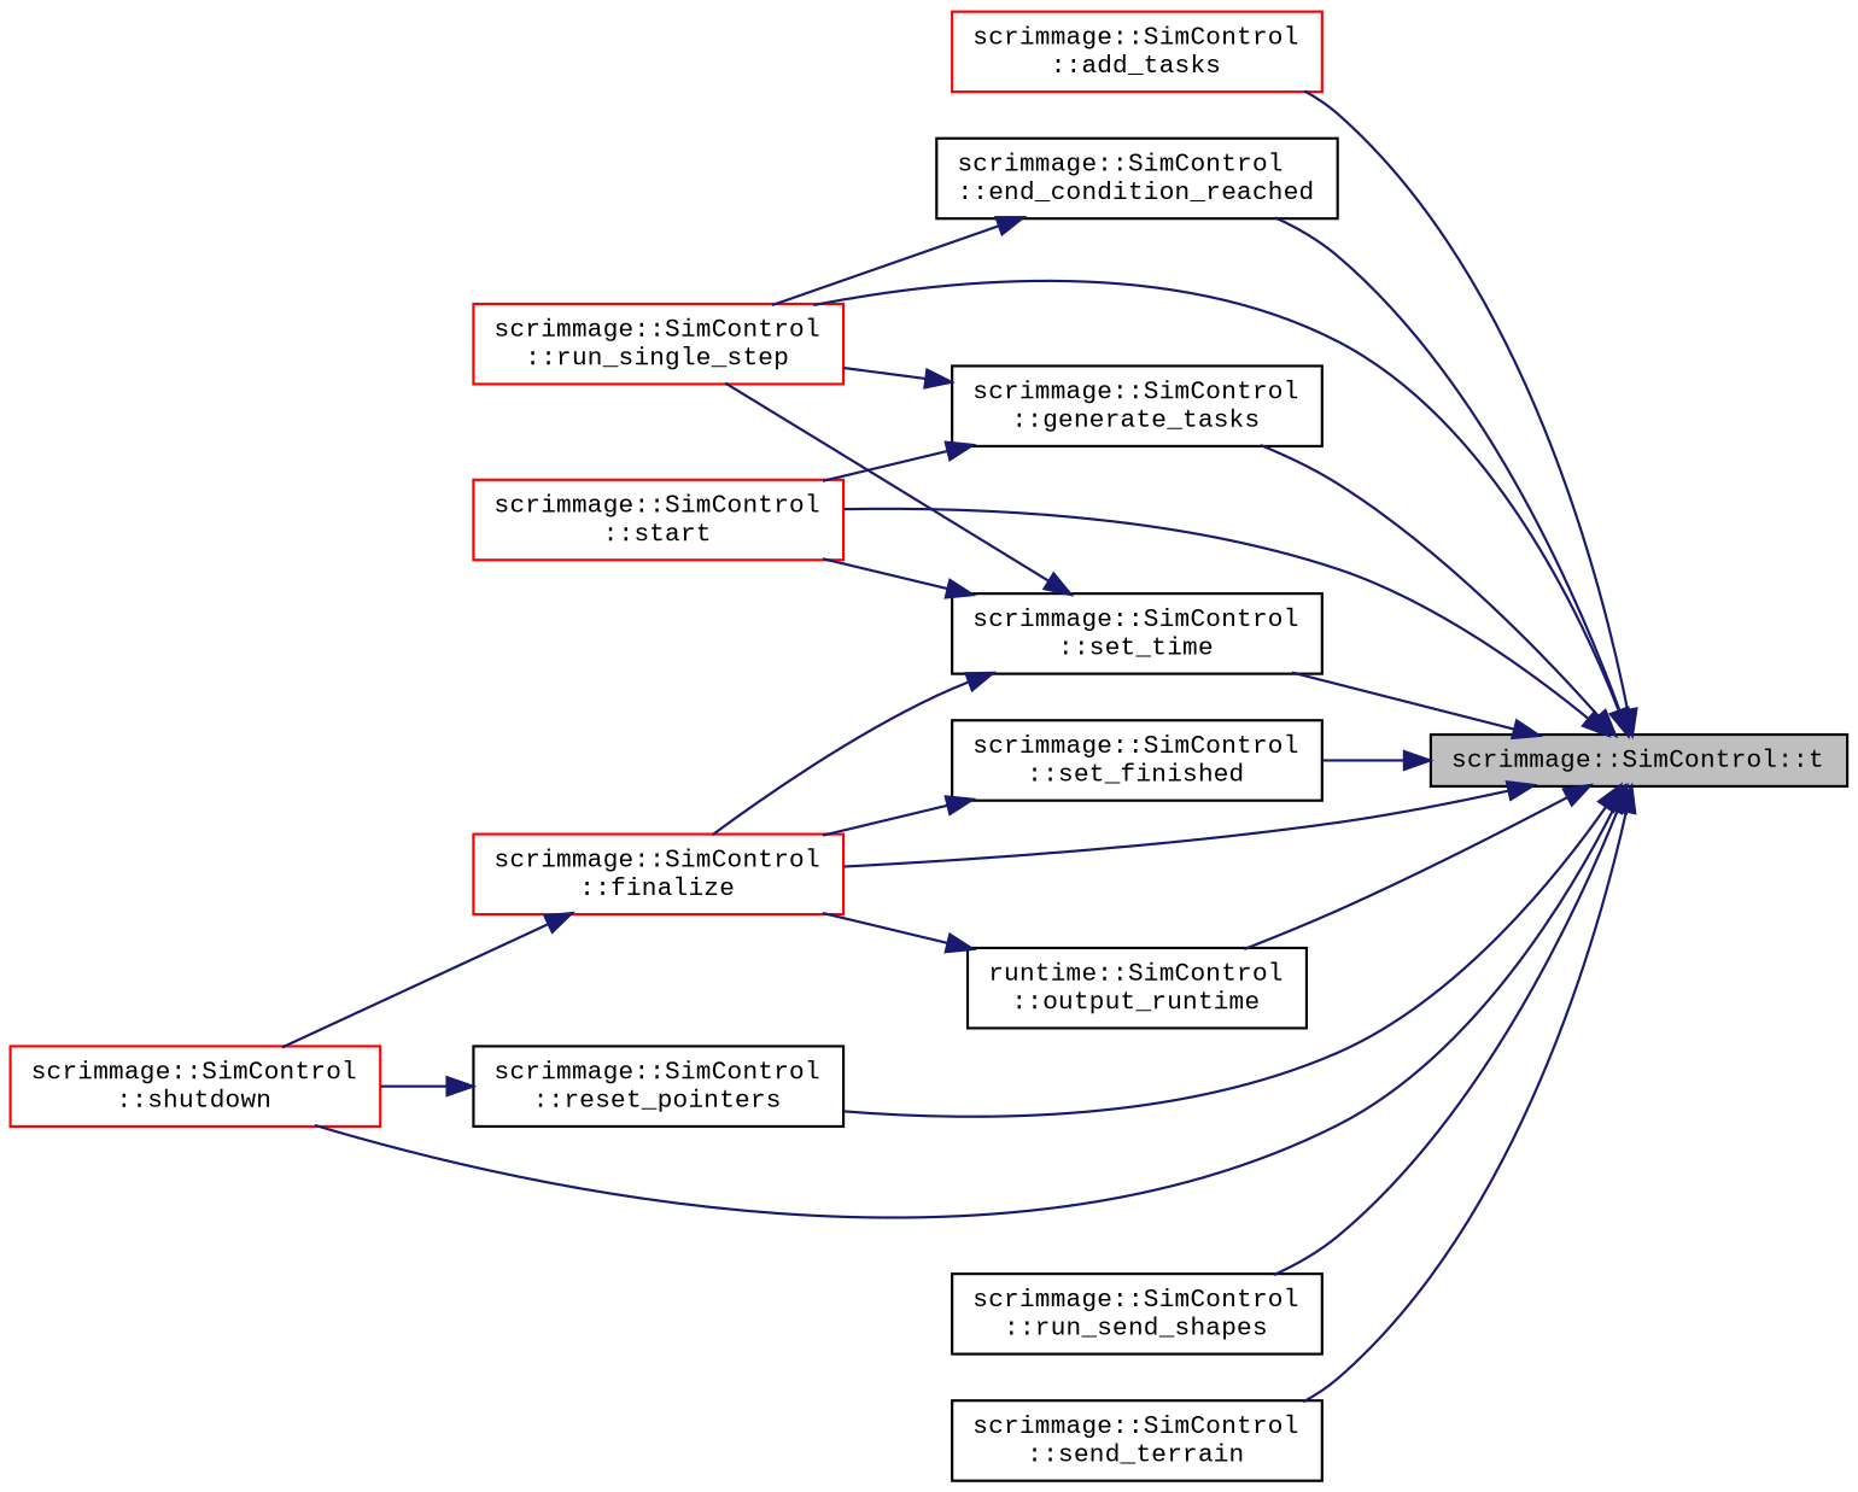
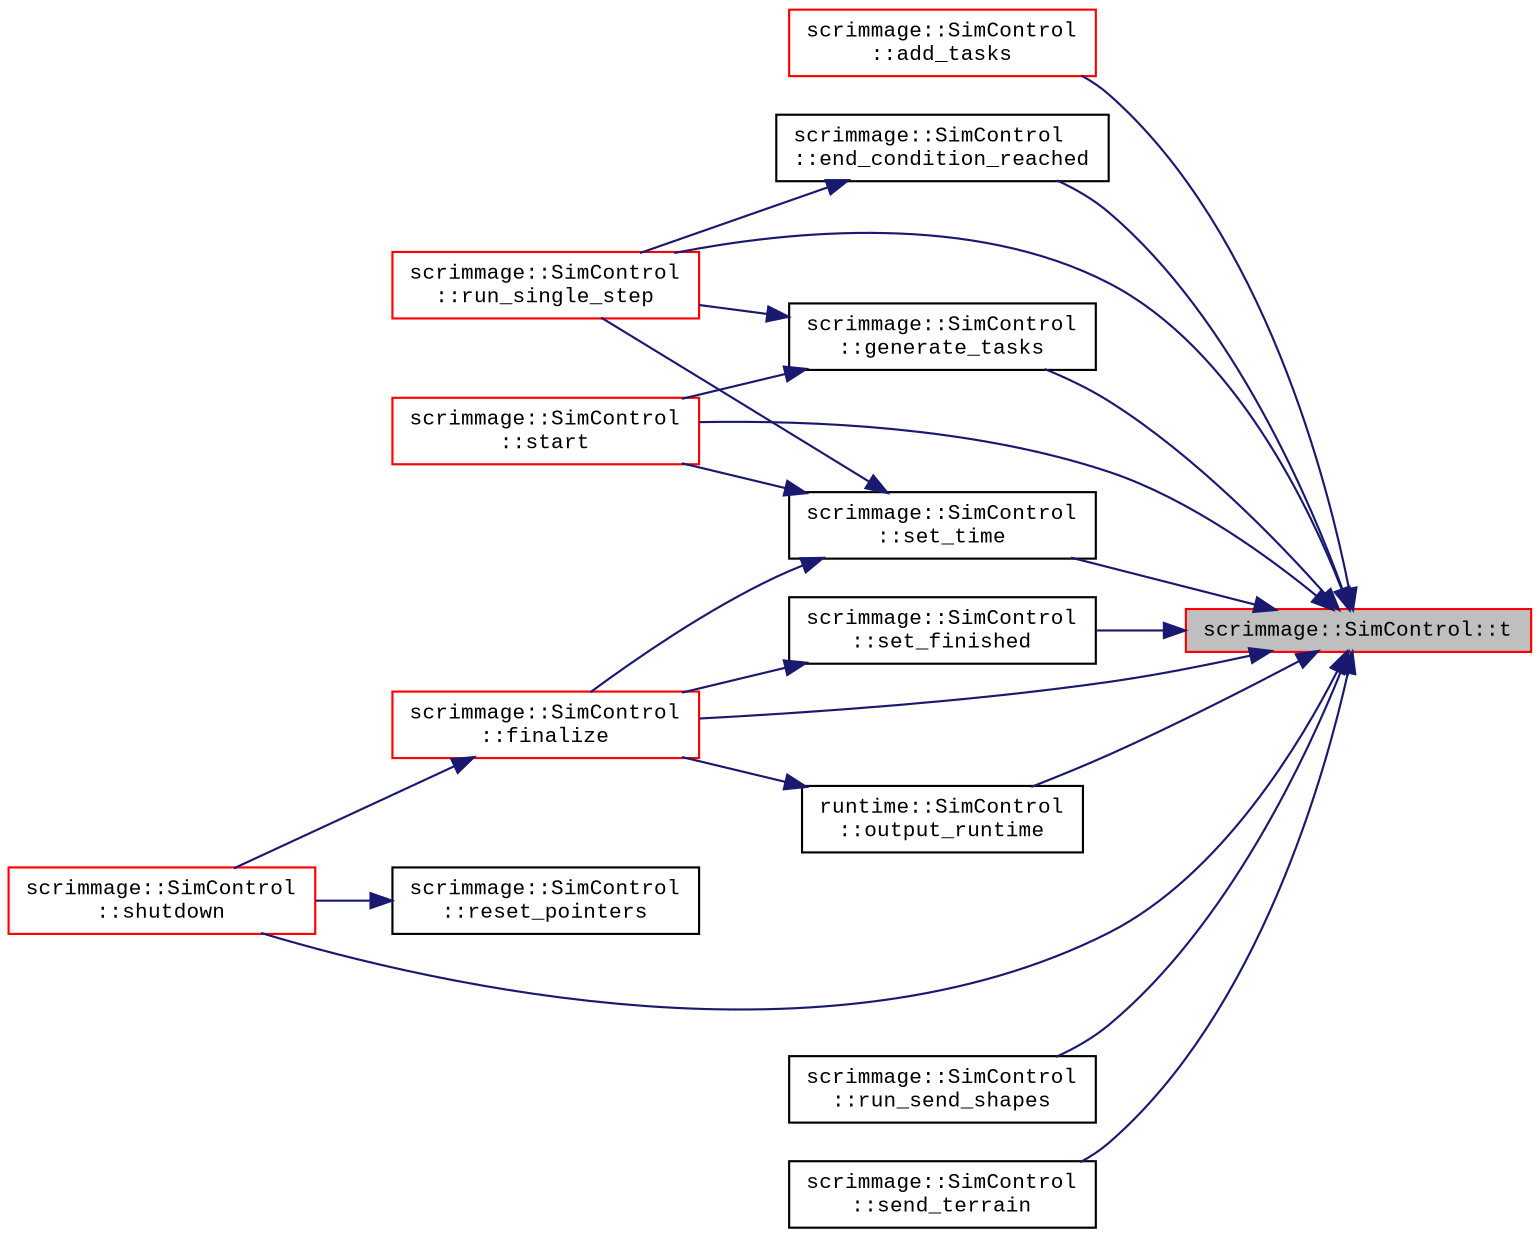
  digraph {
    fontname="Liberation Mono"
    rankdir=RL
    node [color=black fillcolor=white fontname="Liberation Mono" fontsize=10 shape=record style=filled]
    edge [color=midnightblue dir=back fontname="Liberation Mono" fontsize=10 labelfontname=Helvetica labelfontsize=10 style=solid]
-   n1 [fillcolor=grey75 fontcolor=black height=0.2 label="scrimmage::SimControl::t" width=0.4]
+   n1 [color=red fillcolor=grey75 fontcolor=black height=0.2 label="scrimmage::SimControl::t" width=0.4]
    n2 [color=red height=0.2 label="scrimmage::SimControl\l::add_tasks" width=0.4]
    n3 [height=0.2 label="scrimmage::SimControl\l::end_condition_reached" width=0.4]
    n4 [color=red height=0.2 label="scrimmage::SimControl\l::run_single_step" width=0.4]
    n5 [color=red height=0.2 label="scrimmage::SimControl\l::finalize" width=0.4]
    n6 [color=red height=0.2 label="scrimmage::SimControl\l::shutdown" width=0.4]
    n7 [height=0.2 label="scrimmage::SimControl\l::generate_tasks" width=0.4]
    n8 [color=red height=0.2 label="scrimmage::SimControl\l::start" width=0.4]
    n9 [height=0.2 label="runtime::SimControl\l::output_runtime" width=0.4]
    n10 [height=0.2 label="scrimmage::SimControl\l::reset_pointers" width=0.4]
    n11 [height=0.2 label="scrimmage::SimControl\l::run_send_shapes" width=0.4]
    n12 [height=0.2 label="scrimmage::SimControl\l::send_terrain" width=0.4]
    n13 [height=0.2 label="scrimmage::SimControl\l::set_finished" width=0.4]
    n14 [height=0.2 label="scrimmage::SimControl\l::set_time" width=0.4]
    n1 -> n2
    n1 -> n3
    n1 -> n4
    n1 -> n5
    n1 -> n6
    n1 -> n7
    n1 -> n8
    n1 -> n9
-   n1 -> n10
    n1 -> n11
    n1 -> n12
    n1 -> n13
    n1 -> n14
    n3 -> n4
    n5 -> n6
    n7 -> n4
    n7 -> n8
    n9 -> n5
    n10 -> n6
    n13 -> n5
    n14 -> n4
    n14 -> n5
    n14 -> n8
  }
